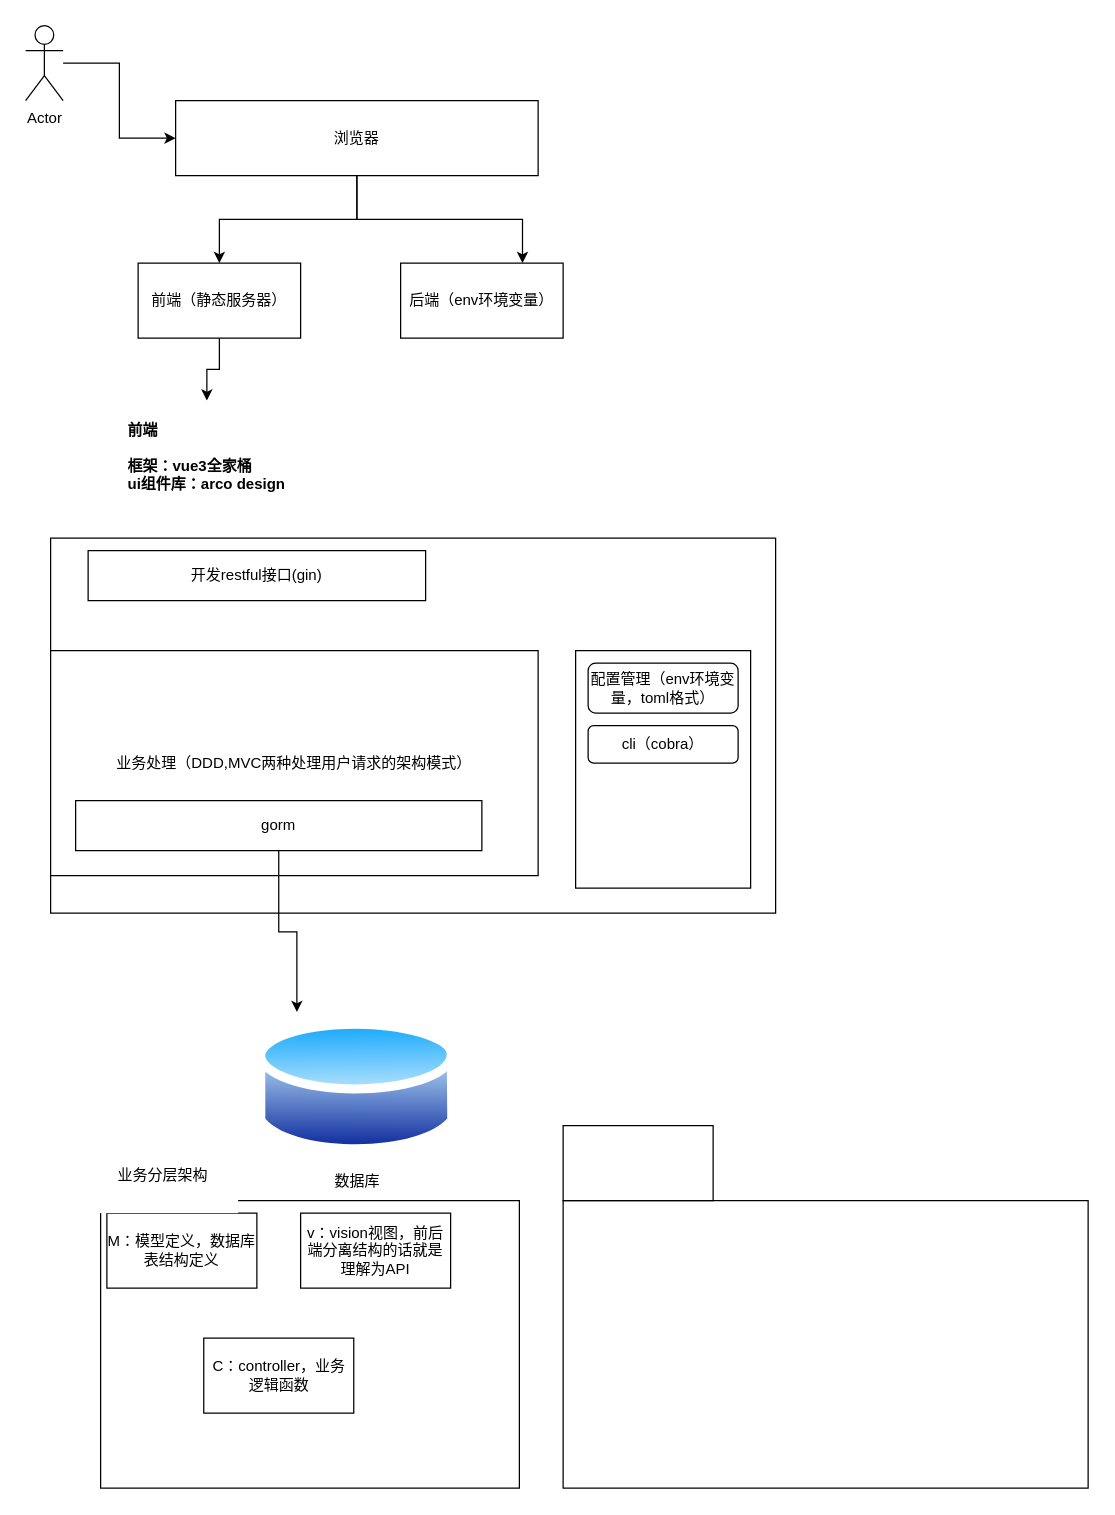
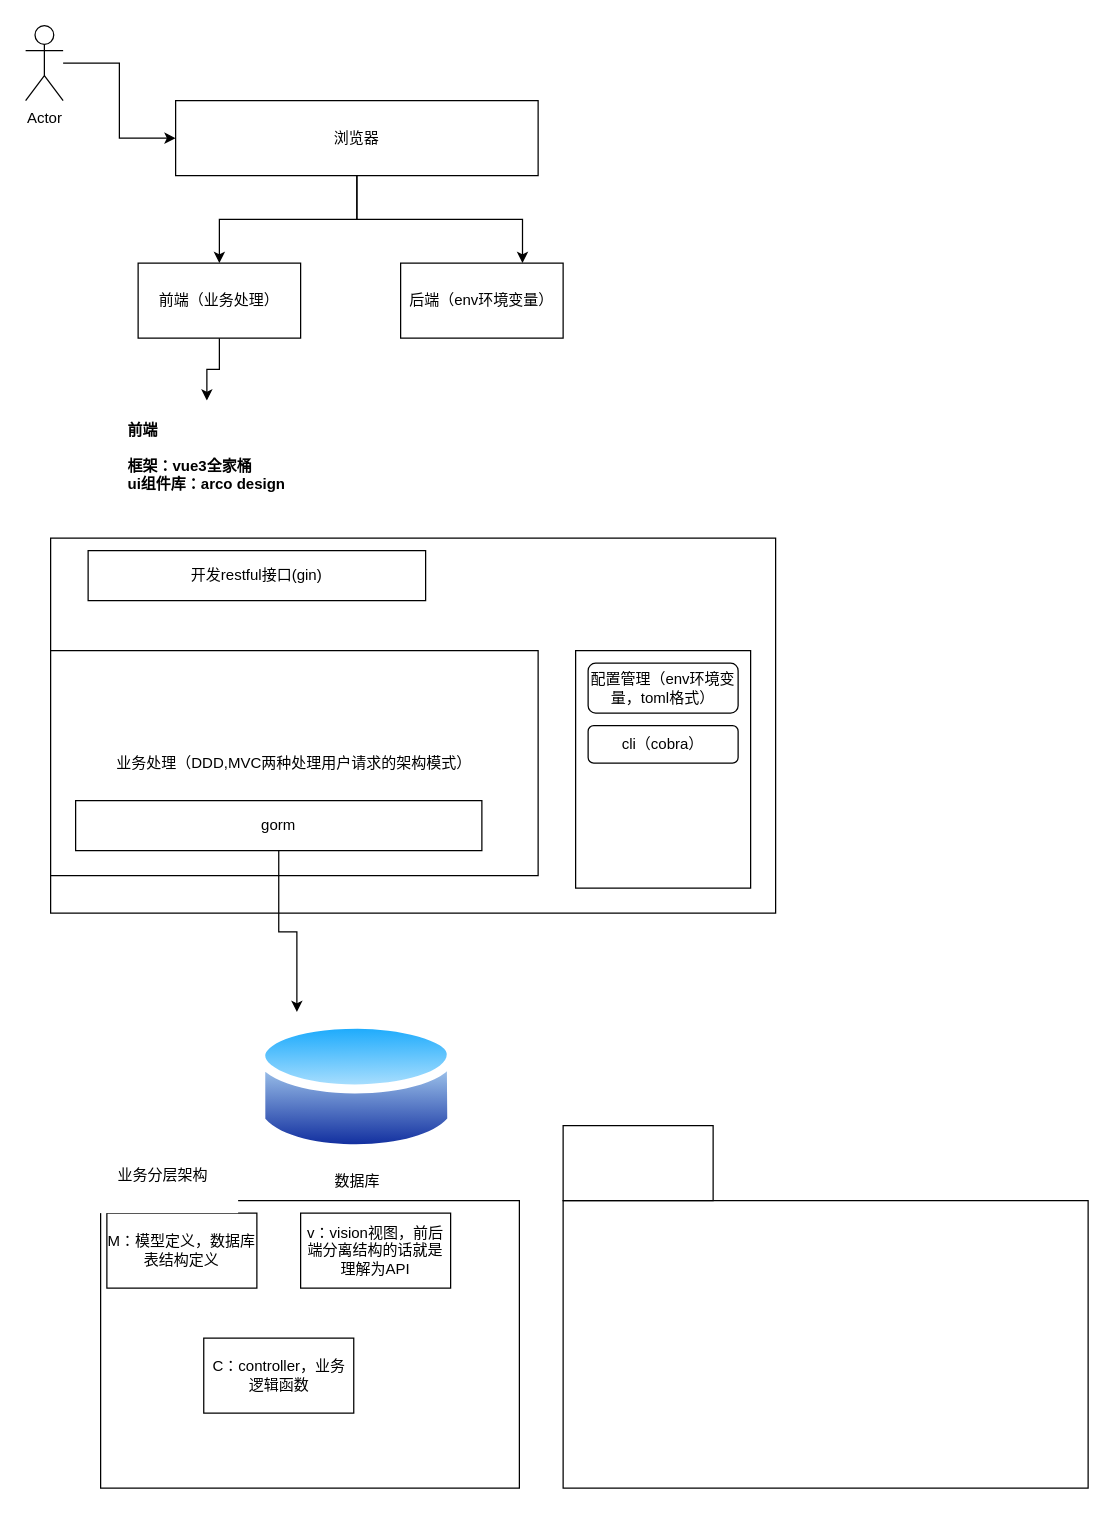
  <mxCell id="0" />
  <mxCell id="1" parent="0" />
  <mxCell id="2" style="edgeStyle=orthogonalEdgeStyle;rounded=0;orthogonalLoop=1;jettySize=auto;html=1;" edge="1" parent="1" source="3" target="10"><mxGeometry relative="1" as="geometry" /></mxCell>
- <mxCell id="3" value="前端（静态服务器）" style="rounded=0;whiteSpace=wrap;html=1;" vertex="1" parent="1"><mxGeometry x="110" y="210" width="130" height="60" as="geometry" /></mxCell>
+ <mxCell id="3" value="前端（业务处理）" style="rounded=0;whiteSpace=wrap;html=1;" vertex="1" parent="1"><mxGeometry x="110" y="210" width="130" height="60" as="geometry" /></mxCell>
  <mxCell id="4" style="edgeStyle=orthogonalEdgeStyle;rounded=0;orthogonalLoop=1;jettySize=auto;html=1;" edge="1" parent="1" source="6" target="3"><mxGeometry relative="1" as="geometry" /></mxCell>
  <mxCell id="5" style="edgeStyle=orthogonalEdgeStyle;rounded=0;orthogonalLoop=1;jettySize=auto;html=1;entryX=0.75;entryY=0;entryDx=0;entryDy=0;" edge="1" parent="1" source="6" target="9"><mxGeometry relative="1" as="geometry" /></mxCell>
  <mxCell id="6" value="浏览器" style="rounded=0;whiteSpace=wrap;html=1;" vertex="1" parent="1"><mxGeometry x="140" y="80" width="290" height="60" as="geometry" /></mxCell>
  <mxCell id="7" style="edgeStyle=orthogonalEdgeStyle;rounded=0;orthogonalLoop=1;jettySize=auto;html=1;entryX=0;entryY=0.5;entryDx=0;entryDy=0;" edge="1" parent="1" source="8" target="6"><mxGeometry relative="1" as="geometry" /></mxCell>
  <mxCell id="8" value="Actor" style="shape=umlActor;verticalLabelPosition=bottom;verticalAlign=top;html=1;outlineConnect=0;" vertex="1" parent="1"><mxGeometry x="20" y="20" width="30" height="60" as="geometry" /></mxCell>
  <mxCell id="9" value="后端（env环境变量）" style="rounded=0;whiteSpace=wrap;html=1;" vertex="1" parent="1"><mxGeometry x="320" y="210" width="130" height="60" as="geometry" /></mxCell>
  <mxCell id="10" value="&lt;b&gt;前端&lt;br&gt;&lt;br&gt;框架：vue3全家桶&lt;br&gt;ui组件库：arco design&lt;br&gt;&lt;/b&gt;" style="rounded=0;whiteSpace=wrap;html=1;align=left;strokeColor=none;" vertex="1" parent="1"><mxGeometry x="100" y="320" width="130" height="90" as="geometry" /></mxCell>
  <mxCell id="11" value="&lt;div style=&quot;&quot;&gt;&lt;/div&gt;&lt;b&gt;&lt;br&gt;&lt;/b&gt;" style="rounded=0;whiteSpace=wrap;html=1;align=left;" vertex="1" parent="1"><mxGeometry x="40" y="430" width="580" height="300" as="geometry" /></mxCell>
  <mxCell id="12" value="开发restful接口(gin)" style="rounded=0;whiteSpace=wrap;html=1;" vertex="1" parent="1"><mxGeometry x="70" y="440" width="270" height="40" as="geometry" /></mxCell>
  <mxCell id="13" value="业务处理（DDD,MVC两种处理用户请求的架构模式）" style="rounded=0;whiteSpace=wrap;html=1;" vertex="1" parent="1"><mxGeometry x="40" y="520" width="390" height="180" as="geometry" /></mxCell>
  <mxCell id="14" value="数据库&lt;br&gt;" style="aspect=fixed;perimeter=ellipsePerimeter;html=1;align=center;shadow=0;dashed=0;spacingTop=3;image;image=img/lib/active_directory/database.svg;" vertex="1" parent="1"><mxGeometry x="205" y="810" width="160" height="118.4" as="geometry" /></mxCell>
  <mxCell id="15" style="edgeStyle=orthogonalEdgeStyle;rounded=0;orthogonalLoop=1;jettySize=auto;html=1;entryX=0.2;entryY=-0.008;entryDx=0;entryDy=0;entryPerimeter=0;" edge="1" parent="1" source="16" target="14"><mxGeometry relative="1" as="geometry" /></mxCell>
  <mxCell id="16" value="gorm" style="rounded=0;whiteSpace=wrap;html=1;" vertex="1" parent="1"><mxGeometry x="60" y="640" width="325" height="40" as="geometry" /></mxCell>
  <mxCell id="17" value="" style="rounded=0;whiteSpace=wrap;html=1;" vertex="1" parent="1"><mxGeometry x="460" y="520" width="140" height="190" as="geometry" /></mxCell>
  <mxCell id="18" value="配置管理（env环境变量，toml格式）" style="rounded=1;whiteSpace=wrap;html=1;" vertex="1" parent="1"><mxGeometry x="470" y="530" width="120" height="40" as="geometry" /></mxCell>
  <mxCell id="19" value="cli（cobra）" style="rounded=1;whiteSpace=wrap;html=1;" vertex="1" parent="1"><mxGeometry x="470" y="580" width="120" height="30" as="geometry" /></mxCell>
  <mxCell id="20" value="" style="rounded=0;whiteSpace=wrap;html=1;" vertex="1" parent="1"><mxGeometry x="80" y="960" width="335" height="230" as="geometry" /></mxCell>
  <mxCell id="21" value="M：模型定义，数据库表结构定义" style="rounded=0;whiteSpace=wrap;html=1;" vertex="1" parent="1"><mxGeometry x="85" y="970" width="120" height="60" as="geometry" /></mxCell>
  <mxCell id="22" value="C：controller，业务逻辑函数" style="rounded=0;whiteSpace=wrap;html=1;" vertex="1" parent="1"><mxGeometry x="162.5" y="1070" width="120" height="60" as="geometry" /></mxCell>
  <mxCell id="23" value="v：vision视图，前后端分离结构的话就是理解为API" style="rounded=0;whiteSpace=wrap;html=1;" vertex="1" parent="1"><mxGeometry x="240" y="970" width="120" height="60" as="geometry" /></mxCell>
  <mxCell id="24" value="" style="rounded=0;whiteSpace=wrap;html=1;" vertex="1" parent="1"><mxGeometry x="450" y="960" width="420" height="230" as="geometry" /></mxCell>
  <mxCell id="25" value="业务分层架构" style="rounded=0;whiteSpace=wrap;html=1;strokeColor=none;" vertex="1" parent="1"><mxGeometry x="70" y="910" width="120" height="60" as="geometry" /></mxCell>
  <mxCell id="26" value="" style="rounded=0;whiteSpace=wrap;html=1;" vertex="1" parent="1"><mxGeometry x="450" y="900" width="120" height="60" as="geometry" /></mxCell>
